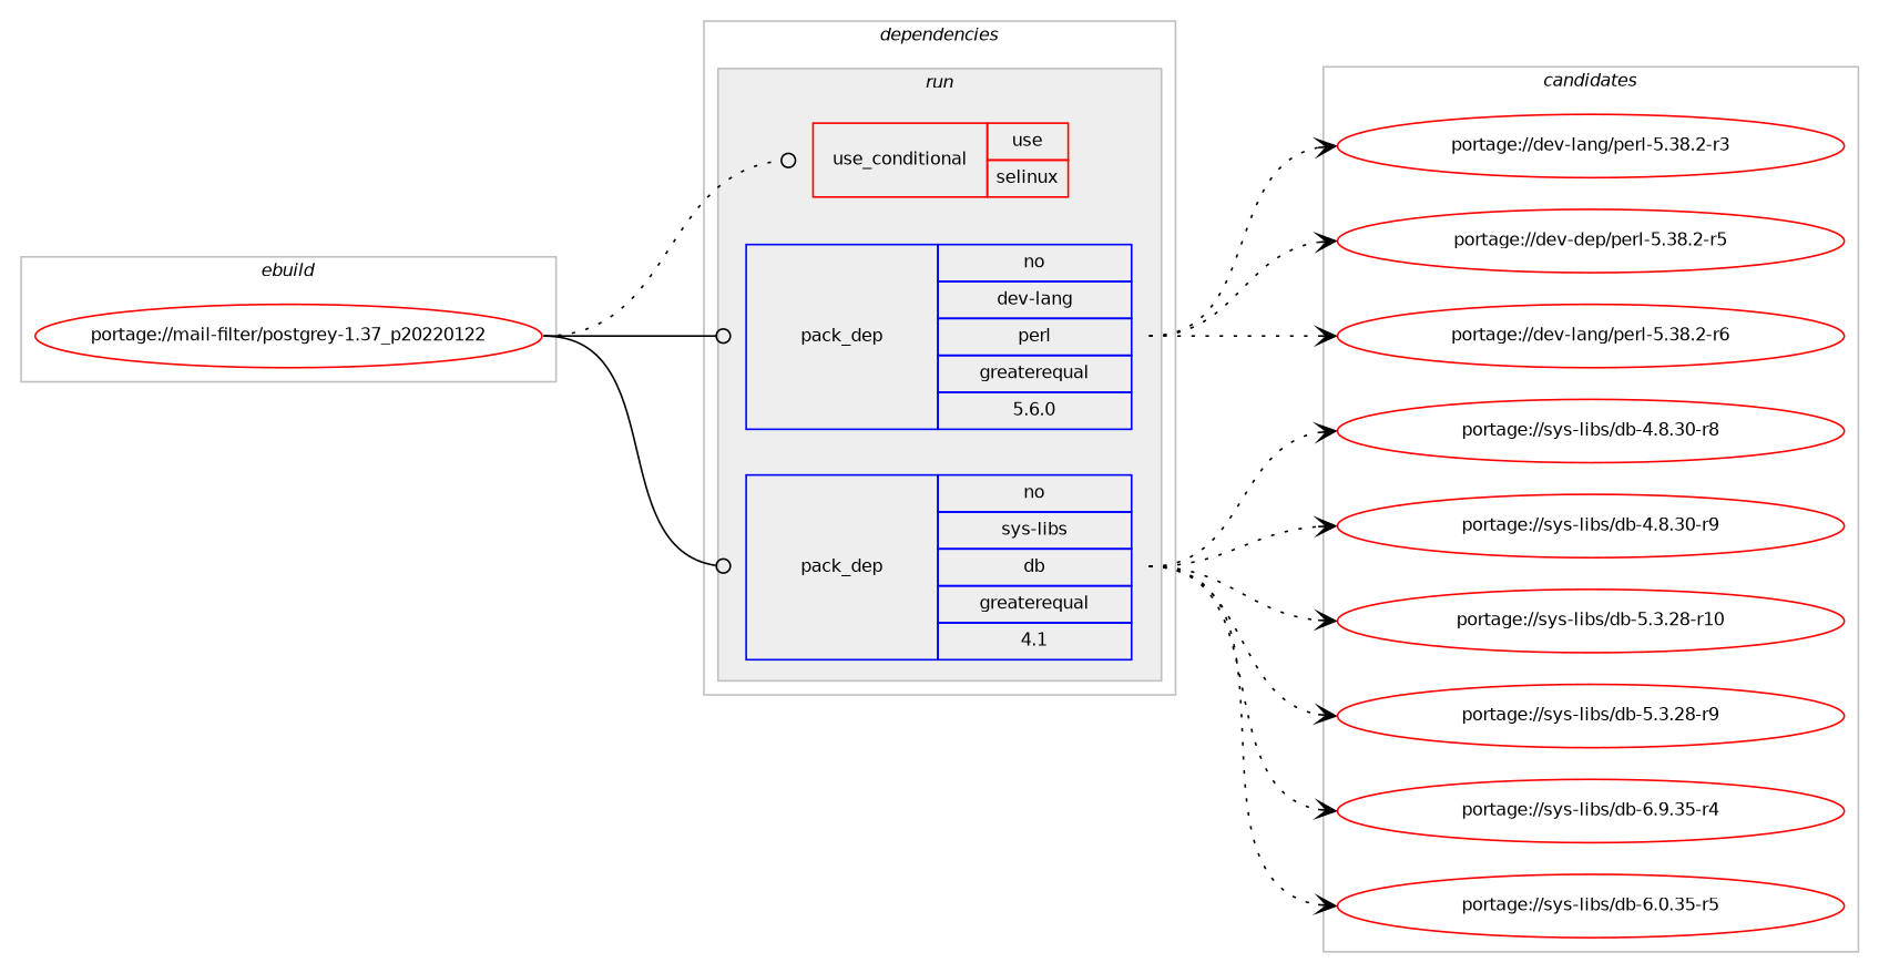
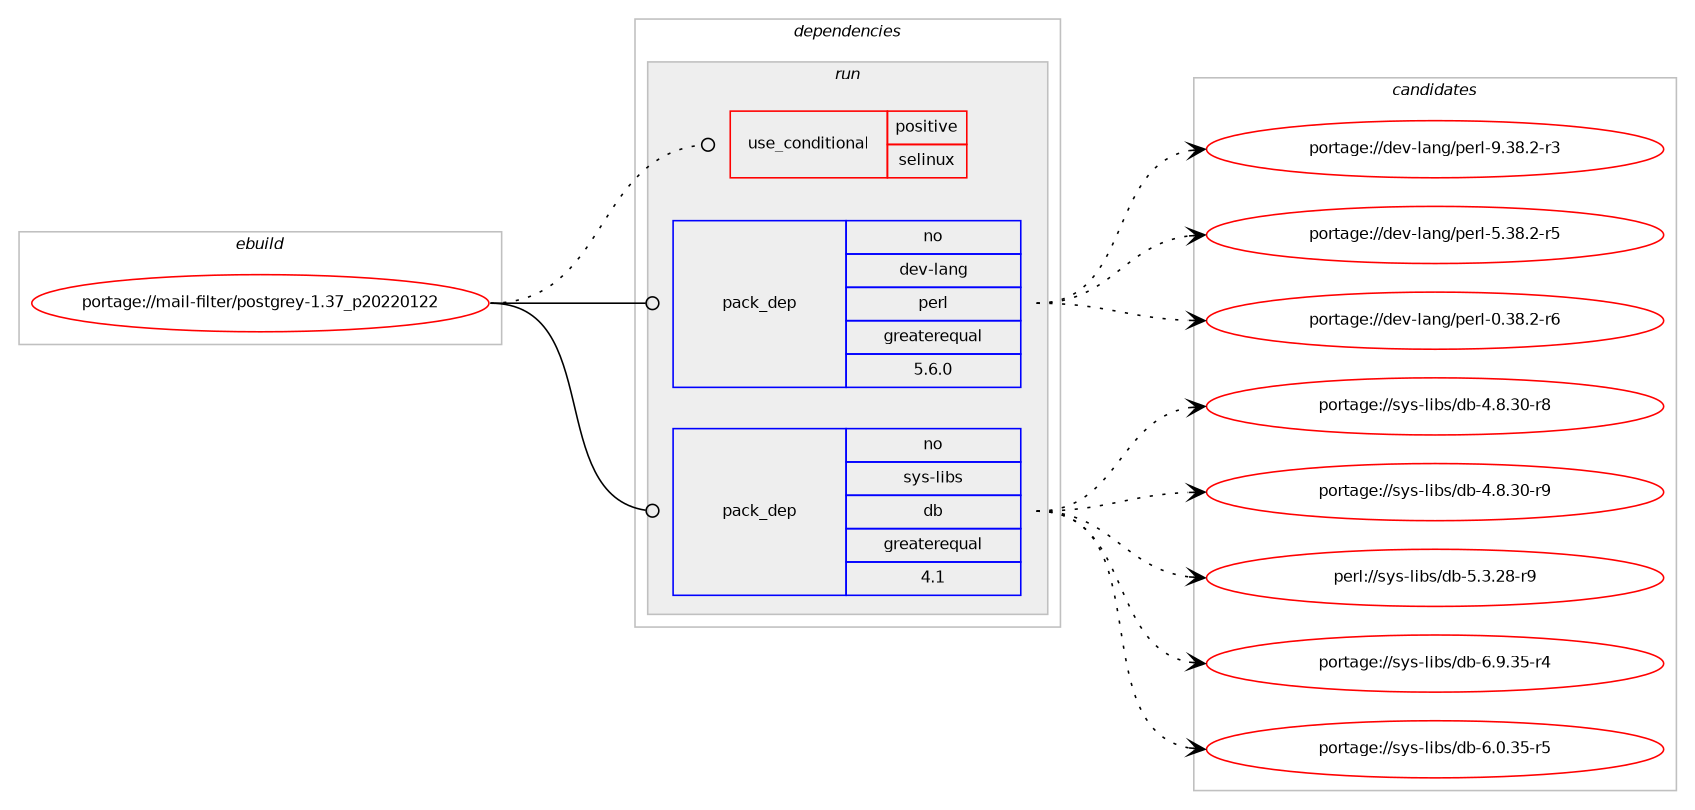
  digraph {
    compound=true
    concentrate=true
    fontname=Helvetica
    fontsize=10
    newrank=true
    rankdir=LR
    ranksep=1.5
    node [color=red fontname=Helvetica fontsize=10]
    edge [arrowhead=vee headport=w style=dotted tailport=e weight=100]
    n1 [label="portage://mail-filter/postgrey-1.37_p20220122" width=4]
-   n2 [label=<<TABLE BORDER="0" CELLBORDER="1" CELLSPACING="0" CELLPADDING="4"><TR><TD ROWSPAN="3" CELLPADDING="10">use_conditional</TD></TR><TR><TD>use</TD></TR><TR><TD>selinux</TD></TR></TABLE>> shape=none]
+   n2 [label=<<TABLE BORDER="0" CELLBORDER="1" CELLSPACING="0" CELLPADDING="4"><TR><TD ROWSPAN="3" CELLPADDING="10">use_conditional</TD></TR><TR><TD>positive</TD></TR><TR><TD>selinux</TD></TR></TABLE>> shape=none]
    n3 [color=blue label=<<TABLE BORDER="0" CELLBORDER="1" CELLSPACING="0" CELLPADDING="4" WIDTH="220"><TR><TD ROWSPAN="6" CELLPADDING="30">pack_dep</TD></TR><TR><TD WIDTH="110">no</TD></TR><TR><TD>dev-lang</TD></TR><TR><TD>perl</TD></TR><TR><TD>greaterequal</TD></TR><TR><TD>5.6.0</TD></TR></TABLE>> shape=none]
    n4 [color=blue label=<<TABLE BORDER="0" CELLBORDER="1" CELLSPACING="0" CELLPADDING="4" WIDTH="220"><TR><TD ROWSPAN="6" CELLPADDING="30">pack_dep</TD></TR><TR><TD WIDTH="110">no</TD></TR><TR><TD>sys-libs</TD></TR><TR><TD>db</TD></TR><TR><TD>greaterequal</TD></TR><TR><TD>4.1</TD></TR></TABLE>> shape=none]
-   n5 [label="portage://dev-lang/perl-5.38.2-r3" width=4]
-   n6 [label="portage://dev-dep/perl-5.38.2-r5" width=4]
-   n7 [label="portage://dev-lang/perl-5.38.2-r6" width=4]
+   n5 [label="portage://dev-lang/perl-9.38.2-r3" width=4]
+   n6 [label="portage://dev-lang/perl-5.38.2-r5" width=4]
+   n7 [label="portage://dev-lang/perl-0.38.2-r6" width=4]
    n8 [label="portage://sys-libs/db-4.8.30-r8" width=4]
    n9 [label="portage://sys-libs/db-4.8.30-r9" width=4]
-   n10 [label="portage://sys-libs/db-5.3.28-r10" width=4]
-   n11 [label="portage://sys-libs/db-5.3.28-r9" width=4]
+   n11 [label="perl://sys-libs/db-5.3.28-r9" width=4]
    n12 [label="portage://sys-libs/db-6.9.35-r4" width=4]
    n13 [label="portage://sys-libs/db-6.0.35-r5" width=4]
    subgraph cluster_1 {
      color=gray
      label=<<i>ebuild</i>>
      rank=same
      n1
    }
    subgraph cluster_2 {
      color=gray
      label=<<i>dependencies</i>>
      subgraph cluster_3 {
        color=gray
        fillcolor="#eeeeee"
        label=<<i>compile</i>>
        style=filled
      }
      subgraph cluster_4 {
        color=gray
        fillcolor="#eeeeee"
        label=<<i>compile and run</i>>
        style=filled
      }
      subgraph cluster_5 {
        color=gray
        fillcolor="#eeeeee"
        label=<<i>run</i>>
        style=filled
        subgraph sub_6 {
          color=gray
          fillcolor="#eeeeee"
          label=<<i>run</i>>
          style=filled
          n2
        }
        subgraph sub_7 {
          color=gray
          fillcolor="#eeeeee"
          label=<<i>run</i>>
          style=filled
          n3
        }
        subgraph sub_8 {
          color=gray
          fillcolor="#eeeeee"
          label=<<i>run</i>>
          style=filled
          n4
        }
      }
    }
    subgraph cluster_9 {
      color=gray
      label=<<i>candidates</i>>
      rank=same
      subgraph sub_10 {
        color=black
        label=<<i>candidates</i>>
        nodesep=1
        rank=same
        n5
        n6
        n7
      }
      subgraph sub_11 {
        color=black
        label=<<i>candidates</i>>
        nodesep=1
        rank=same
        n8
        n9
-       n10
        n11
        n12
        n13
      }
    }
    n1 -> n2 [arrowhead=odot weight=20]
    n1 -> n3 [arrowhead=odot style=solid weight=20]
    n1 -> n4 [arrowhead=odot style=solid weight=20]
    n3 -> n5
    n3 -> n6
    n3 -> n7
    n4 -> n8
    n4 -> n9
-   n4 -> n10
    n4 -> n11
    n4 -> n12
    n4 -> n13
  }
